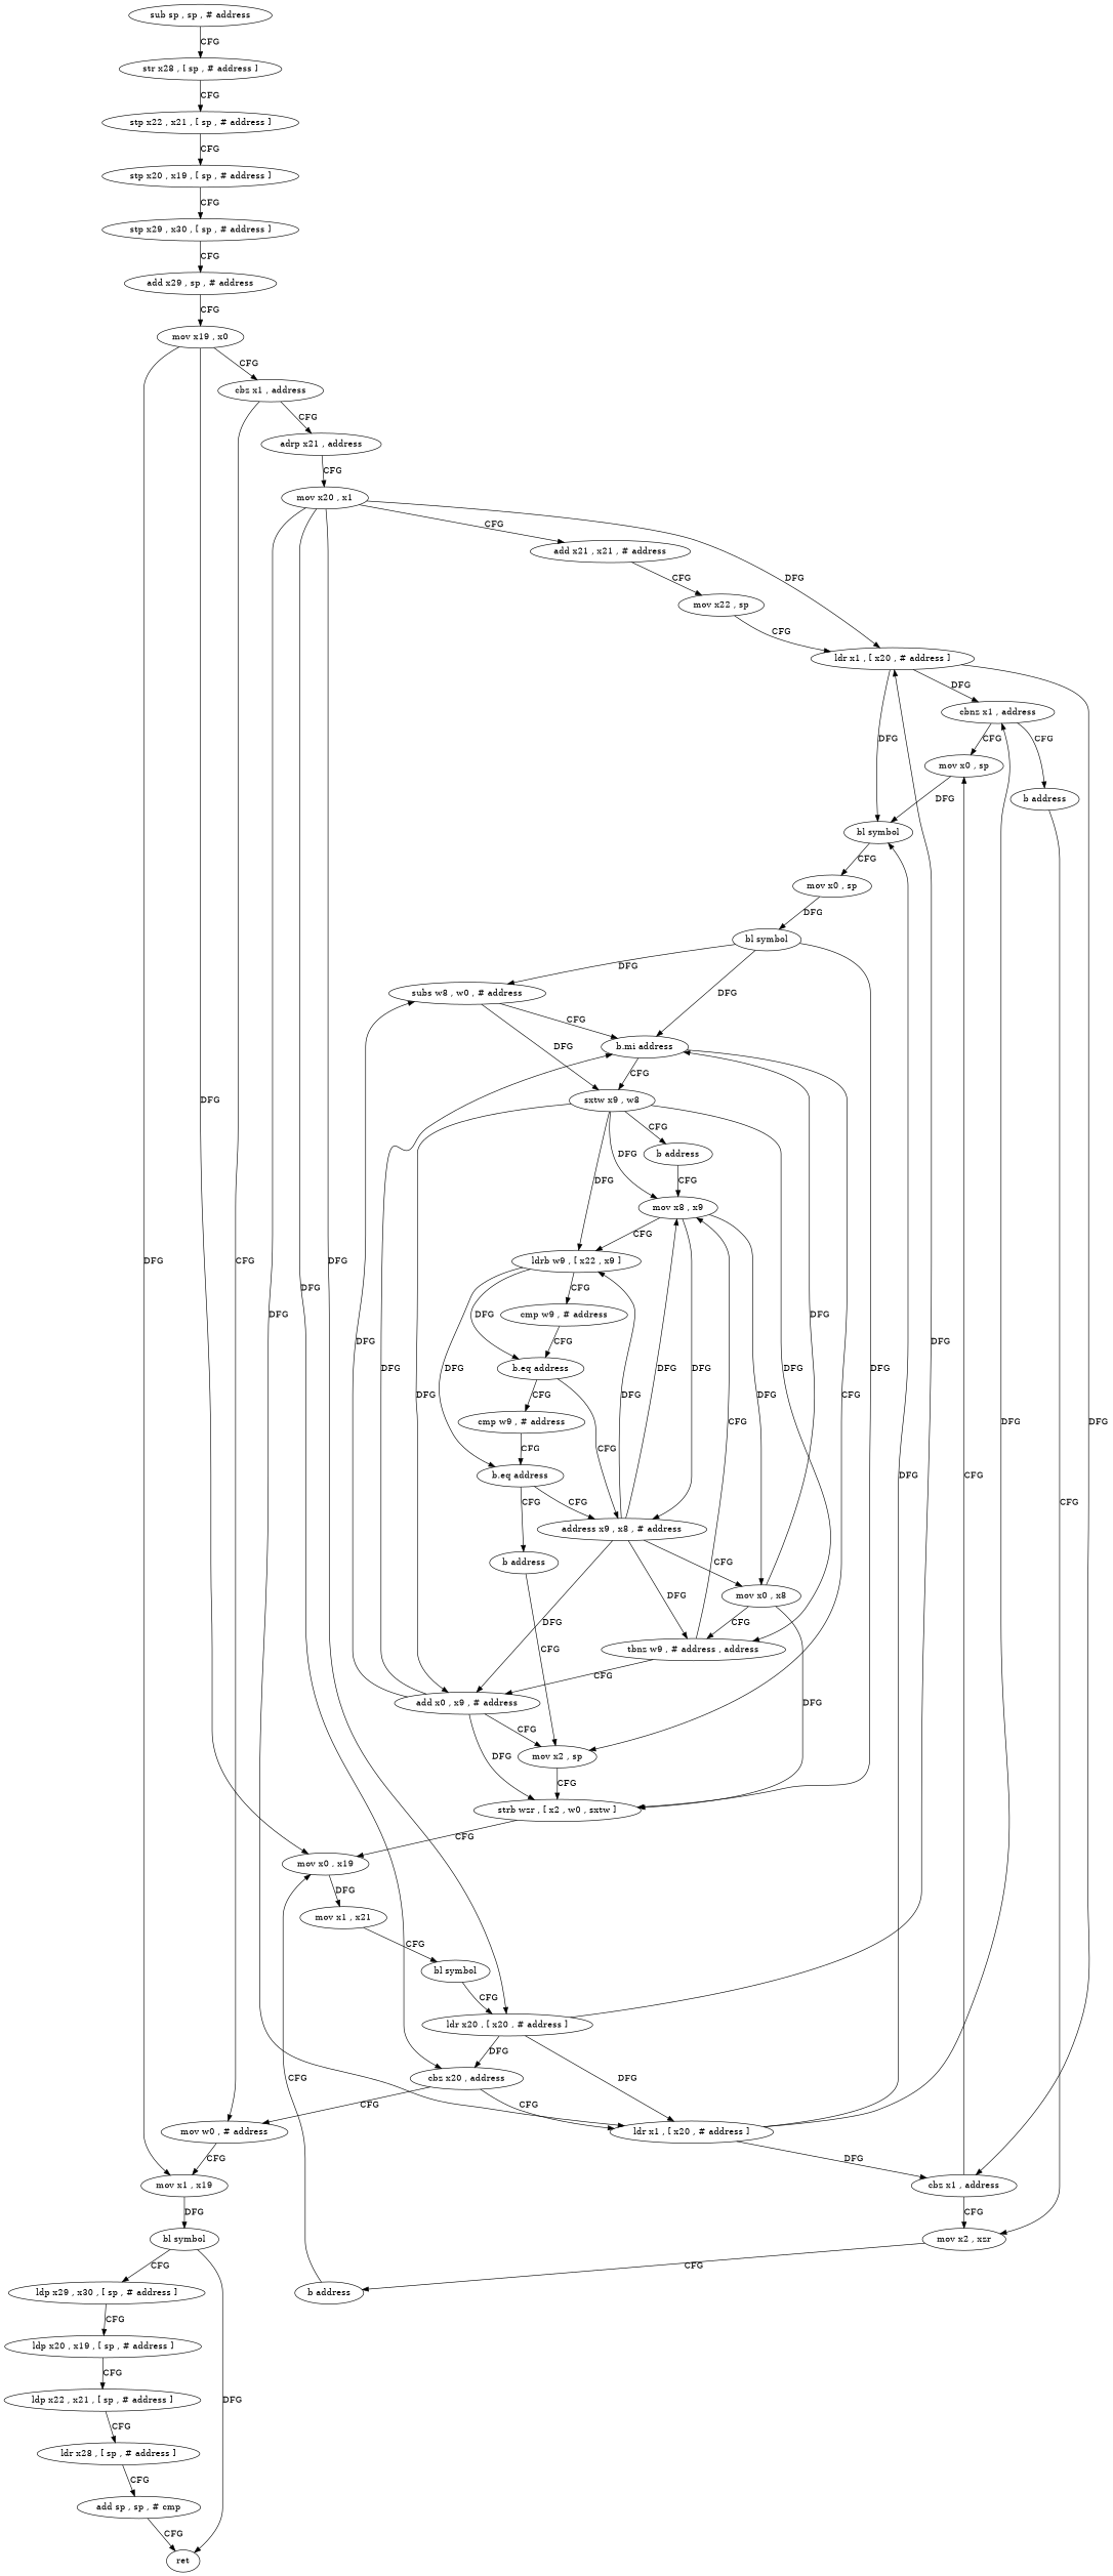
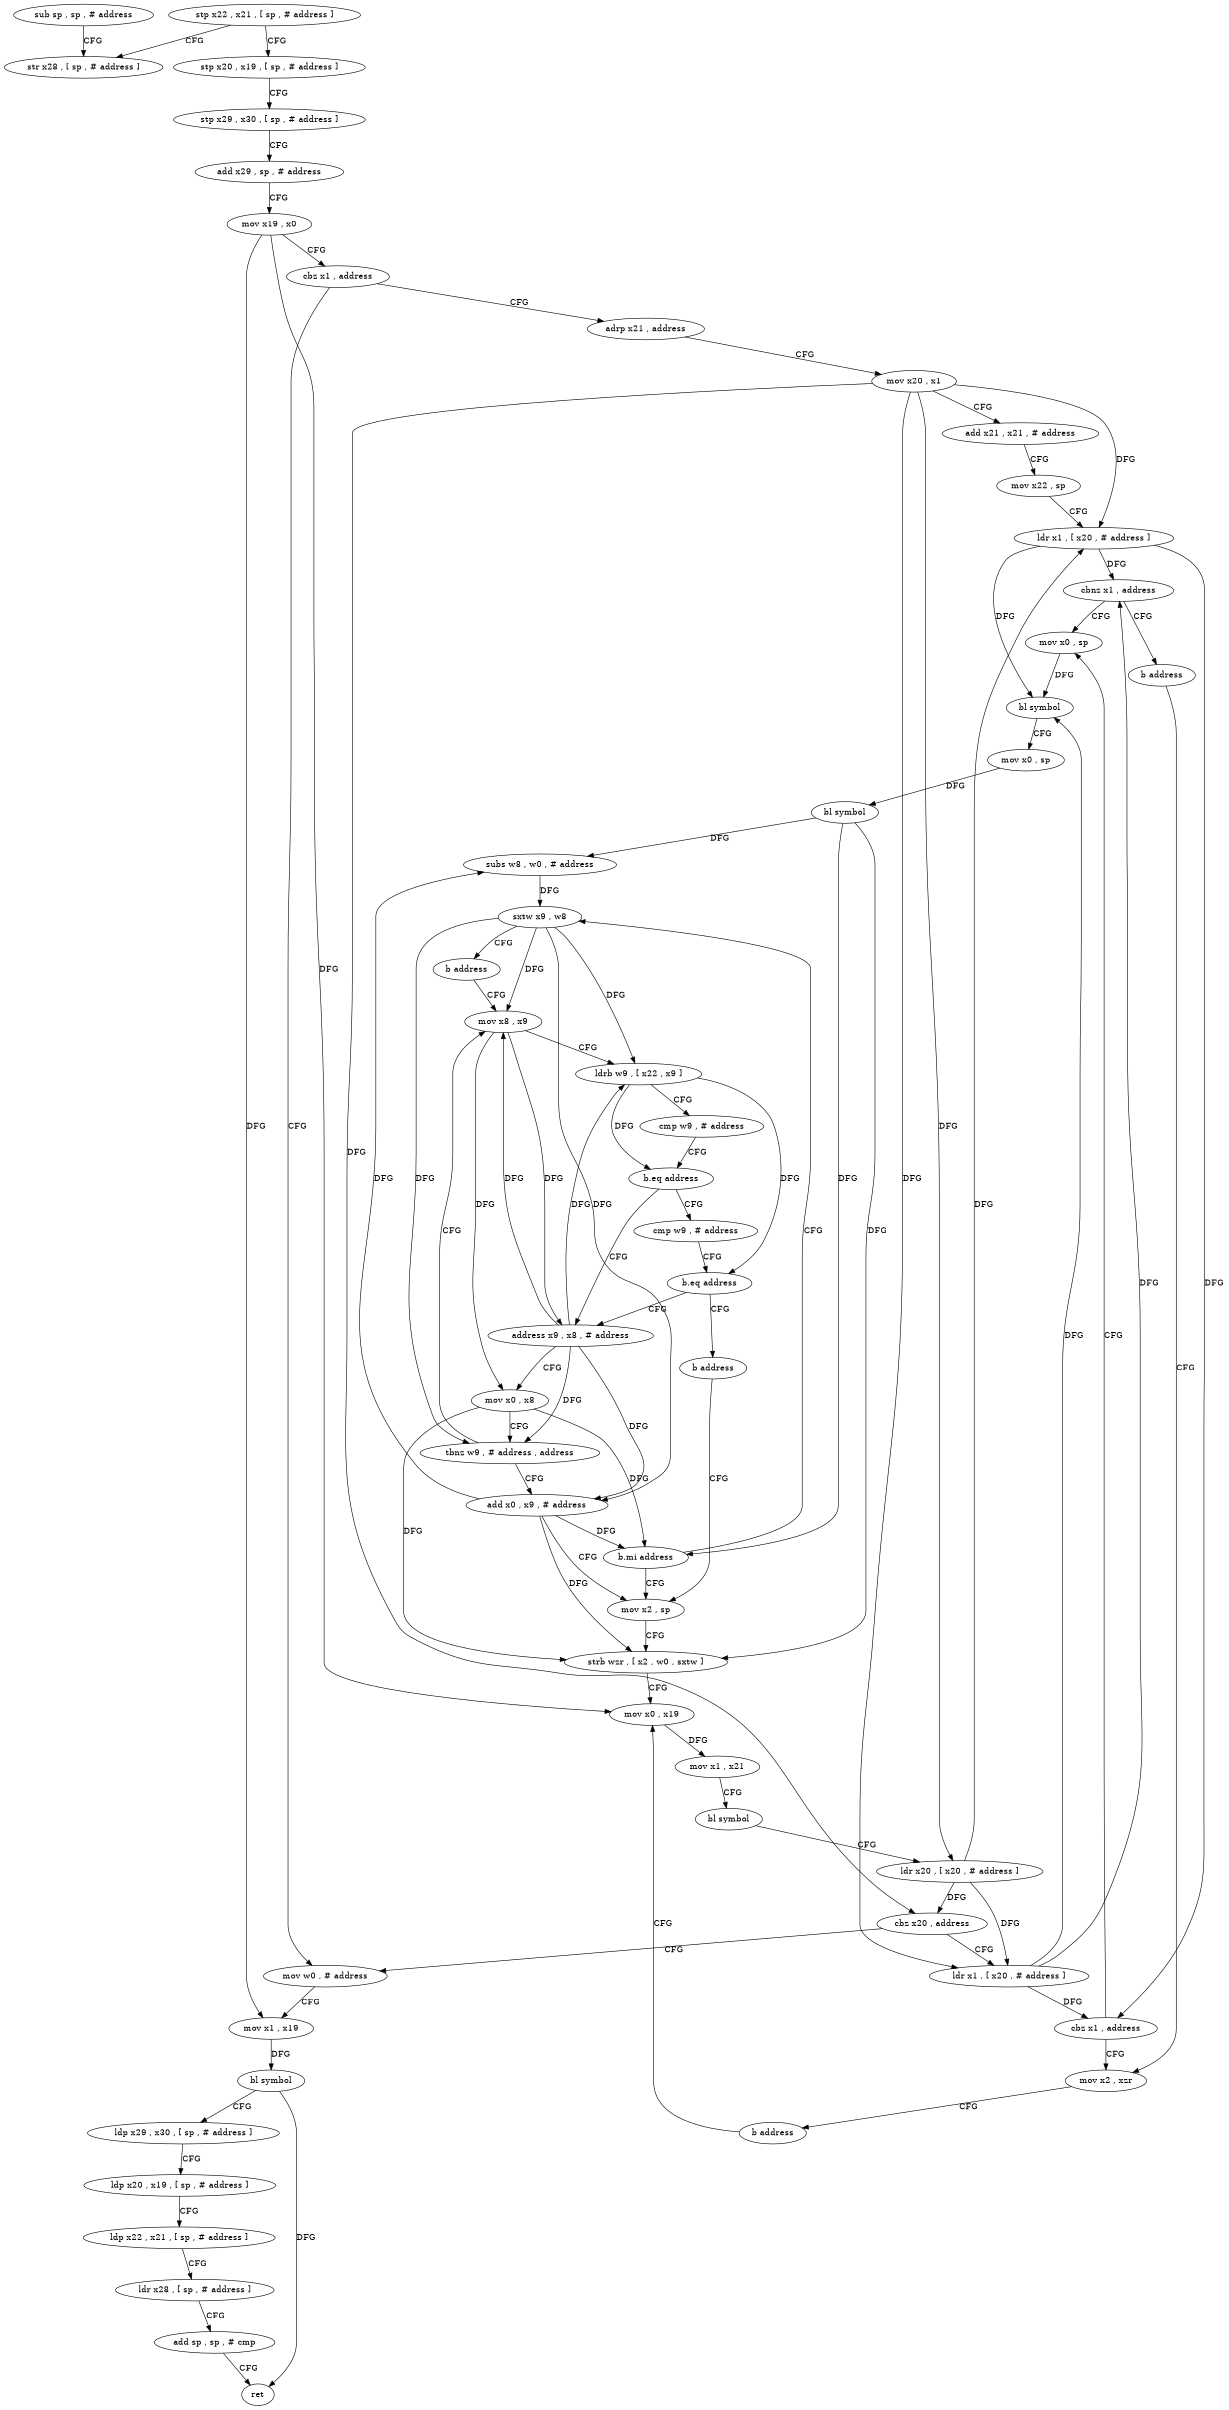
  digraph {
    n1 [label="sub sp , sp , # address"]
    n2 [label="str x28 , [ sp , # address ]"]
    n3 [label="stp x22 , x21 , [ sp , # address ]"]
    n4 [label="stp x20 , x19 , [ sp , # address ]"]
    n5 [label="stp x29 , x30 , [ sp , # address ]"]
    n6 [label="add x29 , sp , # address"]
    n7 [label="mov x19 , x0"]
    n8 [label="cbz x1 , address"]
    n9 [label="mov x1 , x19"]
    n10 [label="mov x0 , x19"]
    n11 [label="mov w0 , # address"]
    n12 [label="adrp x21 , address"]
    n13 [label="bl symbol"]
    n14 [label="mov x1 , x21"]
    n15 [label="mov x20 , x1"]
    n16 [label="add x21 , x21 , # address"]
    n17 [label="ldr x1 , [ x20 , # address ]"]
    n18 [label="ldr x1 , [ x20 , # address ]"]
    n19 [label="ldr x20 , [ x20 , # address ]"]
    n20 [label="cbz x20 , address"]
    n21 [label="ldp x29 , x30 , [ sp , # address ]"]
    n22 [label=ret]
    n23 [label="ldp x20 , x19 , [ sp , # address ]"]
    n24 [label="ldp x22 , x21 , [ sp , # address ]"]
    n25 [label="ldr x28 , [ sp , # address ]"]
    n26 [label="add sp , sp , # cmp"]
    n27 [label="mov x22 , sp"]
    n28 [label="cbnz x1 , address"]
    n29 [label="bl symbol"]
    n30 [label="cbz x1 , address"]
    n31 [label="mov x0 , sp"]
    n32 [label="b address"]
    n33 [label="mov x0 , sp"]
    n34 [label="mov x2 , xzr"]
    n35 [label="b address"]
    n36 [label="bl symbol"]
    n37 [label="subs w8 , w0 , # address"]
    n38 [label="b.mi address"]
    n39 [label="strb wzr , [ x2 , w0 , sxtw ]"]
    n40 [label="sxtw x9 , w8"]
    n41 [label="mov x2 , sp"]
    n42 [label="b address"]
    n43 [label="mov x8 , x9"]
    n44 [label="ldrb w9 , [ x22 , x9 ]"]
    n45 [label="tbnz w9 , # address , address"]
    n46 [label="add x0 , x9 , # address"]
    n47 [label="address x9 , x8 , # address"]
    n48 [label="mov x0 , x8"]
    n49 [label="cmp w9 , # address"]
    n50 [label="b.eq address"]
    n51 [label="b.eq address"]
    n52 [label="bl symbol"]
    n53 [label="cmp w9 , # address"]
    n54 [label="b address"]
    n1 -> n2 [label=CFG]
-   n2 -> n3 [label=CFG]
+   n3 -> n2 [label=CFG]
    n3 -> n4 [label=CFG]
    n4 -> n5 [label=CFG]
    n5 -> n6 [label=CFG]
    n6 -> n7 [label=CFG]
    n7 -> n8 [label=CFG]
    n7 -> n9 [label=DFG]
    n7 -> n10 [label=DFG]
    n8 -> n11 [label=CFG]
    n8 -> n12 [label=CFG]
    n9 -> n13 [label=DFG]
    n10 -> n14 [label=DFG]
    n11 -> n9 [label=CFG]
    n12 -> n15 [label=CFG]
    n13 -> n21 [label=CFG]
    n13 -> n22 [label=DFG]
    n14 -> n52 [label=CFG]
    n15 -> n16 [label=CFG]
    n15 -> n17 [label=DFG]
    n15 -> n18 [label=DFG]
    n15 -> n19 [label=DFG]
    n15 -> n20 [label=DFG]
    n16 -> n27 [label=CFG]
    n17 -> n28 [label=DFG]
    n17 -> n29 [label=DFG]
    n17 -> n30 [label=DFG]
    n18 -> n28 [label=DFG]
    n18 -> n29 [label=DFG]
    n18 -> n30 [label=DFG]
    n19 -> n17 [label=DFG]
    n19 -> n18 [label=DFG]
    n19 -> n20 [label=DFG]
    n20 -> n11 [label=CFG]
    n20 -> n18 [label=CFG]
    n21 -> n23 [label=CFG]
    n23 -> n24 [label=CFG]
    n24 -> n25 [label=CFG]
    n25 -> n26 [label=CFG]
    n26 -> n22 [label=CFG]
    n27 -> n17 [label=CFG]
    n28 -> n31 [label=CFG]
    n28 -> n32 [label=CFG]
    n29 -> n33 [label=CFG]
    n30 -> n31 [label=CFG]
    n30 -> n34 [label=CFG]
    n31 -> n29 [label=DFG]
    n32 -> n34 [label=CFG]
    n33 -> n36 [label=DFG]
    n34 -> n35 [label=CFG]
    n35 -> n10 [label=CFG]
    n36 -> n37 [label=DFG]
    n36 -> n38 [label=DFG]
    n36 -> n39 [label=DFG]
-   n37 -> n38 [label=CFG]
    n37 -> n40 [label=DFG]
    n38 -> n40 [label=CFG]
    n38 -> n41 [label=CFG]
    n39 -> n10 [label=CFG]
    n40 -> n42 [label=CFG]
    n40 -> n43 [label=DFG]
    n40 -> n44 [label=DFG]
    n40 -> n45 [label=DFG]
    n40 -> n46 [label=DFG]
    n41 -> n39 [label=CFG]
    n42 -> n43 [label=CFG]
    n43 -> n44 [label=CFG]
    n43 -> n47 [label=DFG]
    n43 -> n48 [label=DFG]
    n44 -> n49 [label=CFG]
    n44 -> n50 [label=DFG]
    n44 -> n51 [label=DFG]
    n45 -> n43 [label=CFG]
    n45 -> n46 [label=CFG]
    n46 -> n37 [label=DFG]
    n46 -> n38 [label=DFG]
    n46 -> n39 [label=DFG]
    n46 -> n41 [label=CFG]
    n47 -> n43 [label=DFG]
    n47 -> n44 [label=DFG]
    n47 -> n45 [label=DFG]
    n47 -> n46 [label=DFG]
    n47 -> n48 [label=CFG]
    n48 -> n38 [label=DFG]
    n48 -> n39 [label=DFG]
    n48 -> n45 [label=CFG]
    n49 -> n50 [label=CFG]
    n50 -> n47 [label=CFG]
    n50 -> n53 [label=CFG]
    n51 -> n47 [label=CFG]
    n51 -> n54 [label=CFG]
    n52 -> n19 [label=CFG]
    n53 -> n51 [label=CFG]
    n54 -> n41 [label=CFG]
  }
